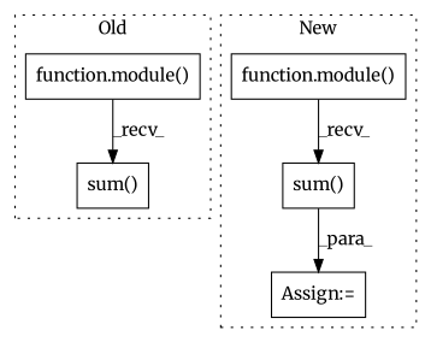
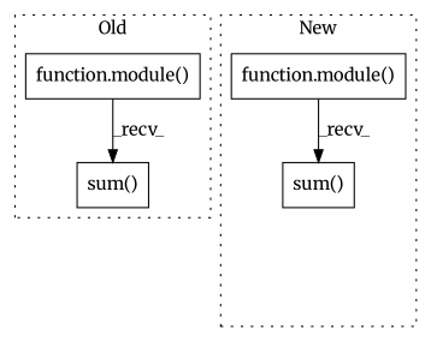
  digraph {
    fontname=Merriweather
    node [a=75 l="7,1" shape=box fontname=Merriweather]
    edge [fontname=Merriweather]
    n1 [l=35 label="sum()" s=16713]
    n2 [label="function.module()" s="16713,16741"]
    n3 [label="function.module()" s="17707,17738"]
    n4 [l=38 label="sum()" s=17707]
-   n5 [a=68 l=3 label="Assign:=" s=17771]
    subgraph cluster_1 {
      label=Old
      style=dotted
      n1
      n2
    }
    subgraph cluster_2 {
      label=New
      style=dotted
      n3
      n4
-     n5
    }
    n2 -> n1 [label=_recv_]
    n3 -> n4 [label=_recv_]
-   n4 -> n5 [label=_para_]
  }
